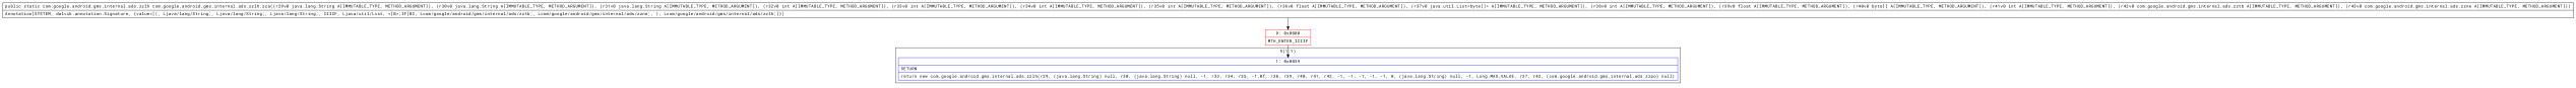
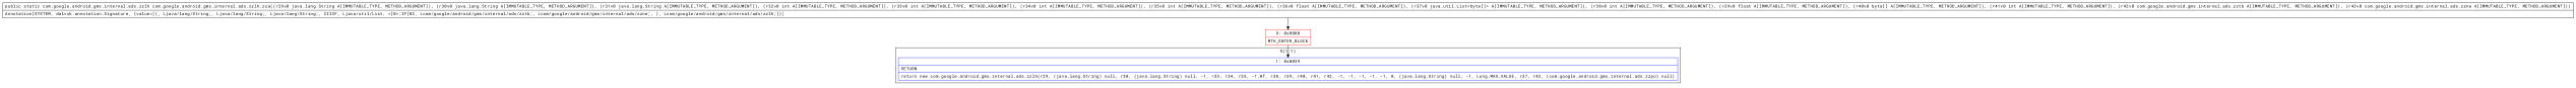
  digraph {
    fontname="Roboto Mono"
    node [shape=record fontname="Roboto Mono"]
    edge [fontname="Roboto Mono"]
    n1 [color=blue label="{1\:\ 0x0039|RETURN\l|return new com.google.android.gms.internal.ads.zzlh(r29, (java.lang.String) null, r30, (java.lang.String) null, \-1, r33, r34, r35, \-1.0f, r38, r39, r40, r41, r42, \-1, \-1, \-1, \-1, \-1, 0, (java.lang.String) null, \-1, Long.MAX_VALUE, r37, r43, (com.google.android.gms.internal.ads.zzpo) null)\l}"]
-   n2 [color=red label="{0\:\ 0x0000|MTH_ENTER_IIIIF\l}"]
+   n2 [color=red label="{0\:\ 0x0000|MTH_ENTER_BLOCK\l}"]
    n3 [label="{public static com.google.android.gms.internal.ads.zzlh com.google.android.gms.internal.ads.zzlh.zza((r29v0 java.lang.String A[IMMUTABLE_TYPE, METHOD_ARGUMENT]), (r30v0 java.lang.String A[IMMUTABLE_TYPE, METHOD_ARGUMENT]), (r31v0 java.lang.String A[IMMUTABLE_TYPE, METHOD_ARGUMENT]), (r32v0 int A[IMMUTABLE_TYPE, METHOD_ARGUMENT]), (r33v0 int A[IMMUTABLE_TYPE, METHOD_ARGUMENT]), (r34v0 int A[IMMUTABLE_TYPE, METHOD_ARGUMENT]), (r35v0 int A[IMMUTABLE_TYPE, METHOD_ARGUMENT]), (r36v0 float A[IMMUTABLE_TYPE, METHOD_ARGUMENT]), (r37v0 java.util.List\<byte[]\> A[IMMUTABLE_TYPE, METHOD_ARGUMENT]), (r38v0 int A[IMMUTABLE_TYPE, METHOD_ARGUMENT]), (r39v0 float A[IMMUTABLE_TYPE, METHOD_ARGUMENT]), (r40v0 byte[] A[IMMUTABLE_TYPE, METHOD_ARGUMENT]), (r41v0 int A[IMMUTABLE_TYPE, METHOD_ARGUMENT]), (r42v0 com.google.android.gms.internal.ads.zztb A[IMMUTABLE_TYPE, METHOD_ARGUMENT]), (r43v0 com.google.android.gms.internal.ads.zzne A[IMMUTABLE_TYPE, METHOD_ARGUMENT]))  | Annotation[SYSTEM, dalvik.annotation.Signature, \{value=[(, Ljava\/lang\/String;, Ljava\/lang\/String;, Ljava\/lang\/String;, IIIIF, Ljava\/util\/List, \<[B\>;IF[BI, Lcom\/google\/android\/gms\/internal\/ads\/zztb;, Lcom\/google\/android\/gms\/internal\/ads\/zzne;, ), Lcom\/google\/android\/gms\/internal\/ads\/zzlh;]\}]\l}"]
    subgraph cluster_1 {
      label="R(1:1)"
      n1
    }
    n2 -> n1
    n3 -> n2
  }
